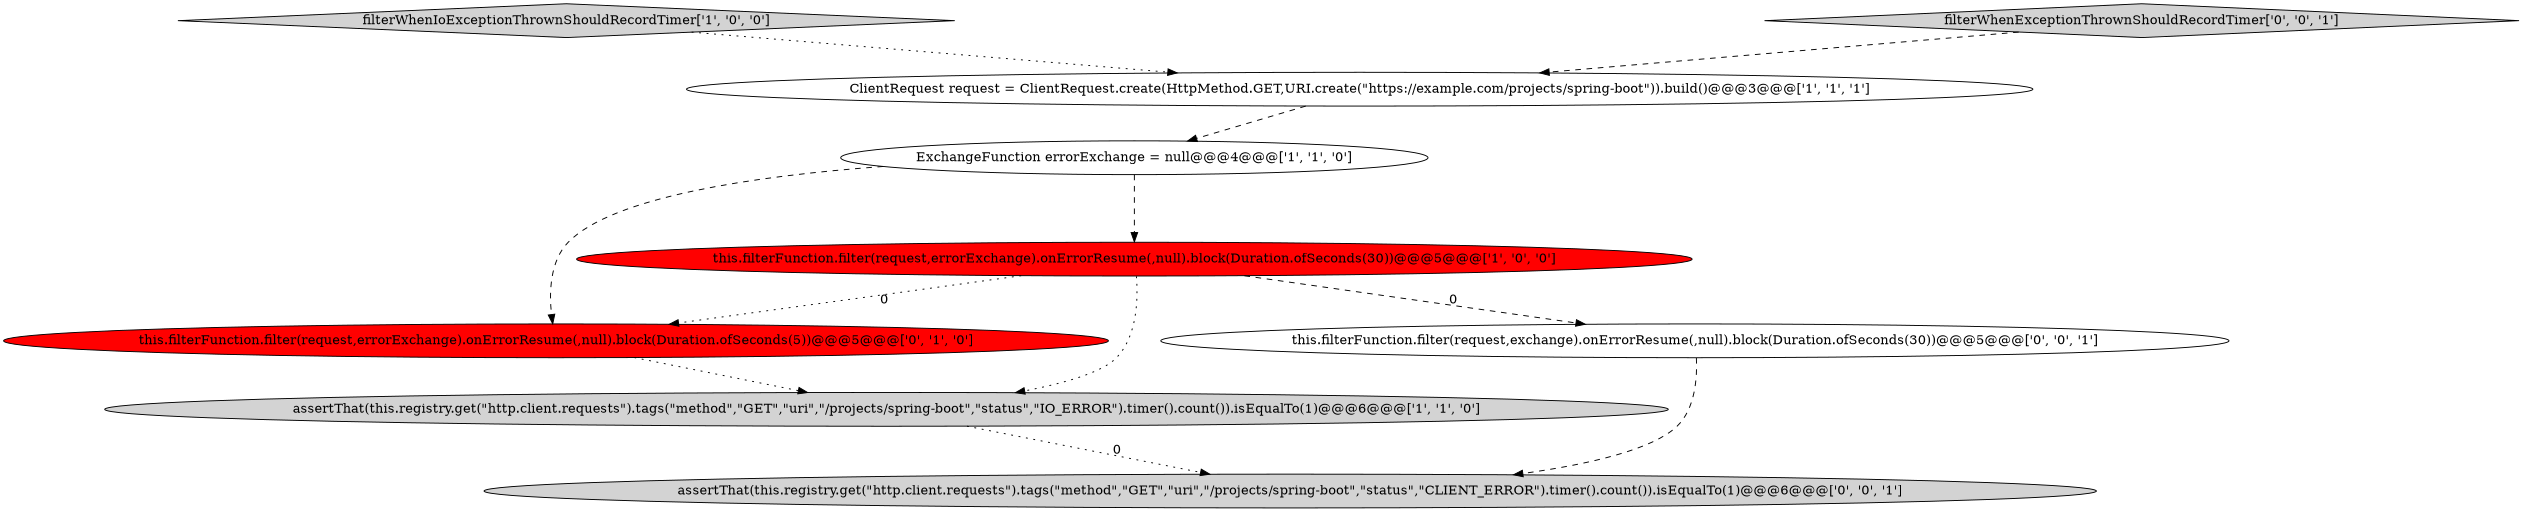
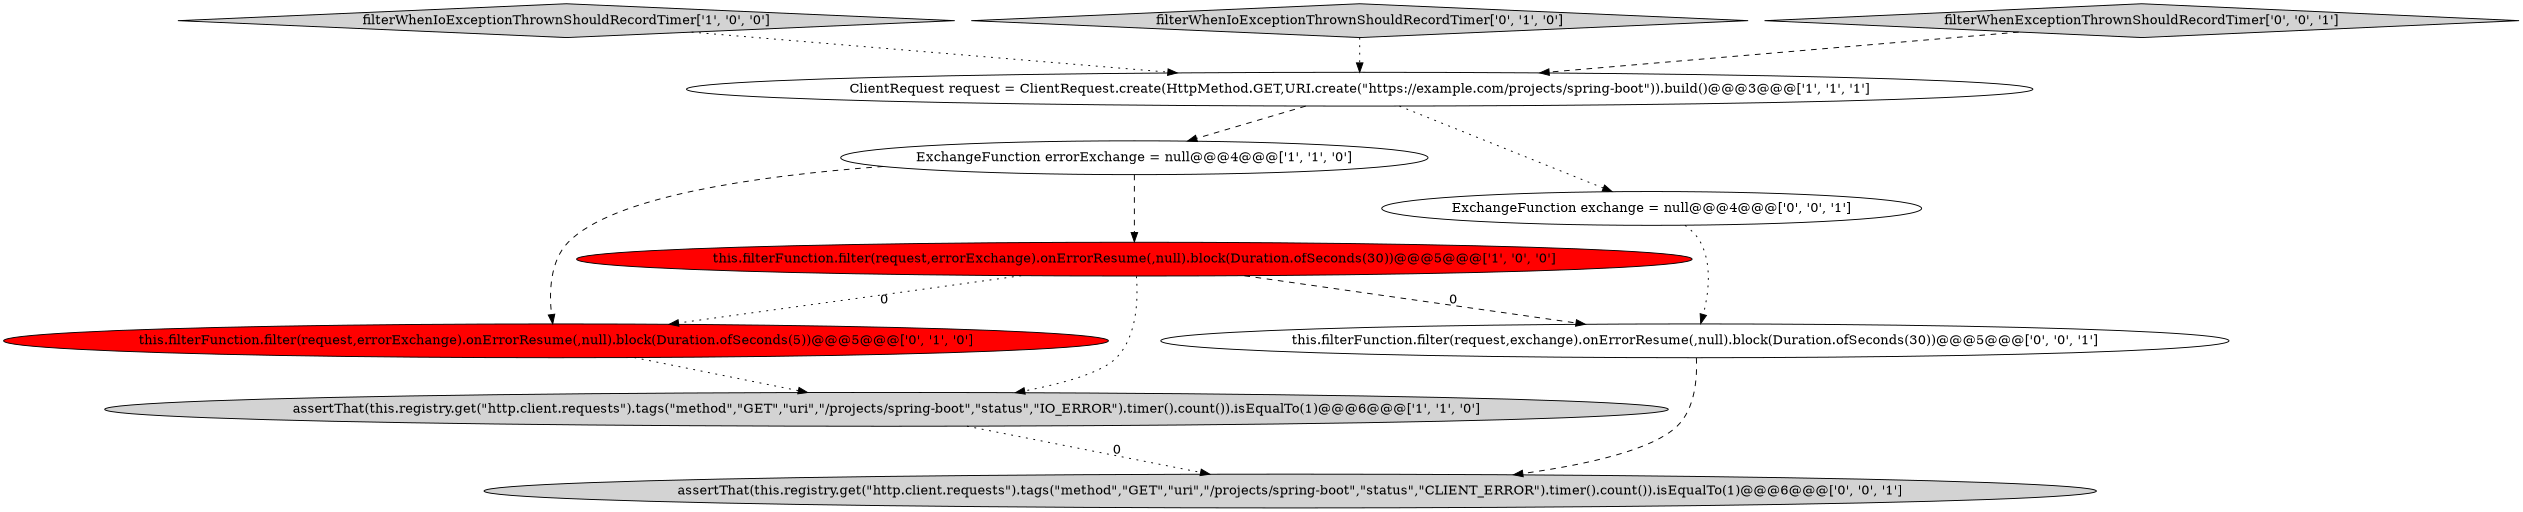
  digraph {
    node [fillcolor=lightgray shape=ellipse style=filled]
    edge [style=dotted]
    n1 [fillcolor=white label="ClientRequest request = ClientRequest.create(HttpMethod.GET,URI.create(\"https://example.com/projects/spring-boot\")).build()@@@3@@@['1', '1', '1']"]
    n2 [fillcolor=white label="ExchangeFunction errorExchange = null@@@4@@@['1', '1', '0']"]
+   n3 [fillcolor=white label="ExchangeFunction exchange = null@@@4@@@['0', '0', '1']"]
    n4 [fillcolor=red label="this.filterFunction.filter(request,errorExchange).onErrorResume(,null).block(Duration.ofSeconds(30))@@@5@@@['1', '0', '0']"]
    n5 [fillcolor=red label="this.filterFunction.filter(request,errorExchange).onErrorResume(,null).block(Duration.ofSeconds(5))@@@5@@@['0', '1', '0']"]
    n6 [fillcolor=white label="this.filterFunction.filter(request,exchange).onErrorResume(,null).block(Duration.ofSeconds(30))@@@5@@@['0', '0', '1']"]
    n7 [label="filterWhenIoExceptionThrownShouldRecordTimer['1', '0', '0']" shape=diamond]
+   n8 [label="filterWhenIoExceptionThrownShouldRecordTimer['0', '1', '0']" shape=diamond]
    n9 [label="filterWhenExceptionThrownShouldRecordTimer['0', '0', '1']" shape=diamond]
    n10 [label="assertThat(this.registry.get(\"http.client.requests\").tags(\"method\",\"GET\",\"uri\",\"/projects/spring-boot\",\"status\",\"IO_ERROR\").timer().count()).isEqualTo(1)@@@6@@@['1', '1', '0']"]
    n11 [label="assertThat(this.registry.get(\"http.client.requests\").tags(\"method\",\"GET\",\"uri\",\"/projects/spring-boot\",\"status\",\"CLIENT_ERROR\").timer().count()).isEqualTo(1)@@@6@@@['0', '0', '1']"]
    n1 -> n2 [style=dashed]
+   n1 -> n3
    n2 -> n4 [style=dashed]
    n2 -> n5 [style=dashed]
+   n3 -> n6
    n4 -> n5 [label=0]
    n4 -> n6 [label=0 style=dashed]
    n4 -> n10
    n5 -> n10
    n6 -> n11 [style=dashed]
    n7 -> n1
+   n8 -> n1
    n9 -> n1 [style=dashed]
    n10 -> n11 [label=0]
  }
